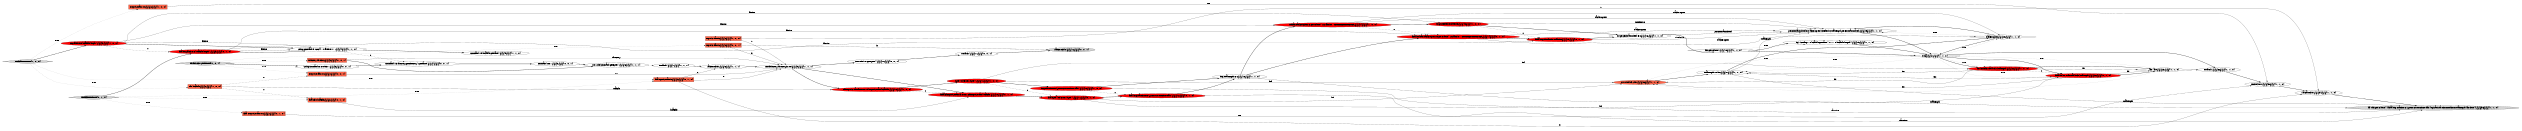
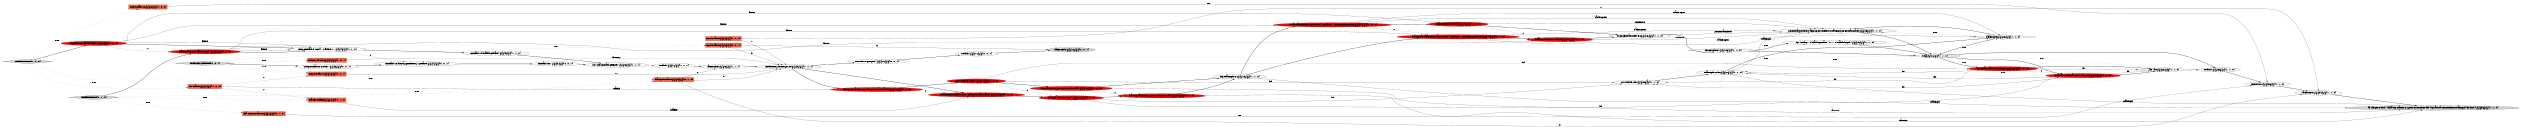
  digraph {
    rankdir=LR
    node [fillcolor=white shape=ellipse style=filled]
    edge [style=bold]
    n1 [fillcolor=tomato label="Directory directory@@@2@@@['0', '0', '1']" shape=box]
    n2 [label="sendDirectory(directory,in,out)@@@9@@@['1', '1', '1']"]
    n3 [label="out.write(\"E\".getBytes())@@@10@@@['0', '0', '1']"]
    n4 [fillcolor=red label="final FileInputStream fis = new FileInputStream(localFile)@@@10@@@['0', '1', '0']"]
    n5 [fillcolor=red label="FileInputStream fis = new FileInputStream(localFile)@@@10@@@['1', '0', '0']"]
    n6 [fillcolor=red label="final long initFilesize = filesize@@@15@@@['0', '1', '0']"]
    n7 [label="percentTransmitted = trackProgress(initFilesize,totalLength,percentTransmitted)@@@29@@@['1', '1', '0']"]
    n8 [label="int percentTransmitted = 0@@@16@@@['1', '1', '0']"]
    n9 [label="true@@@21@@@['1', '1', '0']" shape=diamond]
    n10 [label="this.getVerbose()@@@18@@@['1', '1', '0']" shape=diamond]
    n11 [label="out.flush()@@@32@@@['1', '1', '0']"]
    n12 [fillcolor=red label="int len = fis.read(buf,0,buf.length)@@@22@@@['1', '0', '0']"]
-   n13 [fillcolor=tomato label="out.write(buf,0,len)@@@26@@@['1', '1', '0']"]
+   n13 [label="out.write(buf,0,len)@@@26@@@['1', '1', '0']"]
    n14 [label="trackProgress@@@28@@@['1', '1', '0']" shape=diamond]
    n15 [label="len <= 0@@@23@@@['1', '1', '0']" shape=diamond]
    n16 [label="totalLength += len@@@27@@@['1', '1', '0']"]
    n17 [fillcolor=red label="final int len = fis.read(buf,0,buf.length)@@@22@@@['0', '1', '0']"]
    n18 [label="sendAck(out)@@@33@@@['1', '1', '0']"]
    n19 [label="waitForAck(in)@@@34@@@['1', '1', '0']"]
    n20 [label="long totalLength = 0@@@13@@@['1', '1', '0']"]
    n21 [fillcolor=lightgray label="{if (this.getVerbose()) {final long endTime = System.currentTimeMillis()logStats(startTime,endTime,totalLength)}fis.close()}@@@36@@@['1', '1', '0']"]
    n22 [fillcolor=red label="boolean trackProgress = getVerbose() && filesize > HUNDRED_KILOBYTES@@@14@@@['1', '0', '0']"]
    n23 [fillcolor=red label="final boolean trackProgress = getVerbose() && filesize > HUNDRED_KILOBYTES@@@14@@@['0', '1', '0']"]
    n24 [fillcolor=red label="long initFilesize = filesize@@@15@@@['1', '0', '0']"]
    n25 [fillcolor=red label="byte(( buf = new byte((((@@@11@@@['1', '0', '0']"]
    n26 [fillcolor=red label="long startTime = System.currentTimeMillis()@@@12@@@['1', '0', '0']"]
    n27 [fillcolor=red label="final byte(( buf = new byte((((@@@11@@@['0', '1', '0']"]
    n28 [fillcolor=red label="final long startTime = System.currentTimeMillis()@@@12@@@['0', '1', '0']"]
    n29 [label="String command = \"C0644 \" + filesize + \" \"@@@4@@@['1', '1', '0']"]
    n30 [label="command += localFile.getName()@@@5@@@['1', '1', '0']"]
    n31 [label="command += directory.getDirectory().getName()@@@4@@@['0', '0', '1']"]
    n32 [label="out.write(command.getBytes())@@@6@@@['1', '1', '1']"]
    n33 [label="command += \"\"@@@5@@@['0', '0', '1']"]
    n34 [fillcolor=red label="long filesize = localFile.length()@@@3@@@['1', '0', '0']"]
    n35 [fillcolor=red label="final long filesize = localFile.length()@@@3@@@['0', '1', '0']"]
    n36 [fillcolor=lightgray label="waitForAck(in)@@@12@@@['0', '0', '1']"]
    n37 [fillcolor=tomato label="InputStream in@@@2@@@['0', '0', '1']" shape=box]
    n38 [label="waitForAck(in)@@@8@@@['1', '1', '1']"]
    n39 [label="String command = \"D0755 0 \"@@@3@@@['0', '0', '1']"]
    n40 [fillcolor=tomato label="OutputStream out@@@2@@@['0', '0', '1']" shape=box]
    n41 [fillcolor=tomato label="final OutputStream out@@@2@@@['0', '1', '0']" shape=box]
    n42 [label="out.flush()@@@7@@@['1', '1', '1']"]
    n43 [label="out.flush()@@@11@@@['0', '0', '1']"]
    n44 [fillcolor=tomato label="OutputStream out@@@2@@@['1', '0', '0']" shape=box]
    n45 [fillcolor=tomato label="InputStream in@@@2@@@['1', '0', '0']" shape=box]
    n46 [fillcolor=tomato label="final InputStream in@@@2@@@['0', '1', '0']" shape=box]
    n47 [label="log(\"Sending: \" + localFile.getName() + \" : \" + localFile.length())@@@19@@@['1', '1', '0']"]
    n48 [fillcolor=tomato label="final File localFile@@@2@@@['0', '1', '0']" shape=box]
    n49 [fillcolor=lightgray label="sendDirectoryToRemote['0', '0', '1']" shape=diamond]
    n50 [fillcolor=lightgray label="sendFileToRemote['0', '1', '0']" shape=diamond]
    n51 [fillcolor=lightgray label="sendFileToRemote['1', '0', '0']" shape=diamond]
    n52 [fillcolor=tomato label="File localFile@@@2@@@['1', '0', '0']" shape=box]
    n1 -> n2 [label=directory style=solid]
    n2 -> n3
    n2 -> n4
    n2 -> n5
    n3 -> n43
    n4 -> n27
    n5 -> n4 [label=0 style=dashed]
    n5 -> n25
    n6 -> n7 [label=initFilesize style=solid]
    n6 -> n8
    n7 -> n9
    n8 -> n7 [label=percentTransmitted style=solid]
    n8 -> n10
    n9 -> n11
    n9 -> n12
    n9 -> n12 [label=true style=dotted]
    n9 -> n13 [label=true style=dotted]
    n9 -> n14 [label=true style=dotted]
    n9 -> n15 [label=true style=dotted]
    n9 -> n16 [label=true style=dotted]
    n9 -> n17 [label=true style=dotted]
    n9 -> n17
    n10 -> n9
    n10 -> n47 [label=true style=dotted]
    n10 -> n47
    n11 -> n18
    n12 -> n13 [label=len style=solid]
    n12 -> n15 [label=len style=solid]
    n12 -> n15
    n12 -> n16 [label=len style=solid]
    n12 -> n17 [label=0 style=dashed]
    n13 -> n16
    n14 -> n7
    n14 -> n7 [label=true style=dotted]
    n14 -> n9
    n15 -> n11
    n15 -> n13 [style=dotted]
    n16 -> n7 [label=totalLength style=solid]
    n16 -> n14
    n16 -> n21 [label=totalLength style=solid]
    n17 -> n13 [label=len style=solid]
    n17 -> n15
    n17 -> n15 [label=len style=solid]
    n17 -> n16 [label=len style=solid]
    n18 -> n19
    n19 -> n21
    n20 -> n21 [label=totalLength style=solid]
    n20 -> n22
    n20 -> n23
    n22 -> n7 [label=trackProgress style=solid]
    n22 -> n14 [label=trackProgress style=solid]
    n22 -> n23 [label=0 style=dashed]
    n22 -> n24
    n23 -> n6
    n23 -> n7 [label=trackProgress style=solid]
    n23 -> n14 [label=trackProgress style=solid]
    n24 -> n6 [label=0 style=dashed]
    n24 -> n7 [label=initFilesize style=solid]
    n24 -> n8
    n25 -> n12 [label=buf style=solid]
    n25 -> n13 [label=buf style=solid]
    n25 -> n26
    n25 -> n27 [label=0 style=dashed]
    n26 -> n20
    n26 -> n21 [label=startTime style=solid]
    n26 -> n28 [label=0 style=dashed]
    n27 -> n13 [label=buf style=solid]
    n27 -> n17 [label=buf style=solid]
    n27 -> n28
    n28 -> n20
    n28 -> n21 [label=startTime style=solid]
    n29 -> n30
    n29 -> n31 [label=0 style=dashed]
-   n1 -> n32
+   n30 -> n32
    n31 -> n33
    n32 -> n42 [style=dashed]
    n33 -> n32
    n34 -> n22 [label=filesize style=solid]
    n34 -> n24 [label=filesize style=solid]
    n34 -> n29 [label=filesize style=solid]
    n34 -> n29
    n34 -> n35 [label=0 style=dashed]
    n35 -> n6 [label=filesize style=solid]
    n35 -> n23 [label=filesize style=solid]
    n35 -> n29
    n35 -> n29 [label=filesize style=solid]
    n37 -> n2 [label=in style=solid]
    n37 -> n36 [label=in style=solid]
    n38 -> n2
    n39 -> n31
    n40 -> n2 [label=out style=solid]
    n41 -> n18 [label=out style=solid]
    n42 -> n38
    n43 -> n36
    n44 -> n18 [label=out style=solid]
    n45 -> n2 [label=in style=solid]
    n45 -> n19 [label=in style=solid]
    n46 -> n2 [label=in style=solid]
    n46 -> n19 [label=in style=solid]
    n46 -> n38 [label=in style=solid]
    n47 -> n9
    n48 -> n4 [label=localFile style=solid]
    n49 -> n1 [label=true style=dotted]
    n49 -> n37 [label=true style=dotted]
    n49 -> n39
    n49 -> n40 [label=true style=dotted]
    n50 -> n35
    n50 -> n41 [label=true style=dotted]
    n50 -> n46 [label=true style=dotted]
    n50 -> n48 [label=true style=dotted]
    n51 -> n34
    n51 -> n44 [label=true style=dotted]
    n51 -> n46 [label=true style=dotted]
    n51 -> n52 [label=true style=dotted]
    n52 -> n5 [label=localFile style=solid]
    n52 -> n40 [label=0 style=dashed]
    n52 -> n48 [label=0 style=dashed]
  }
